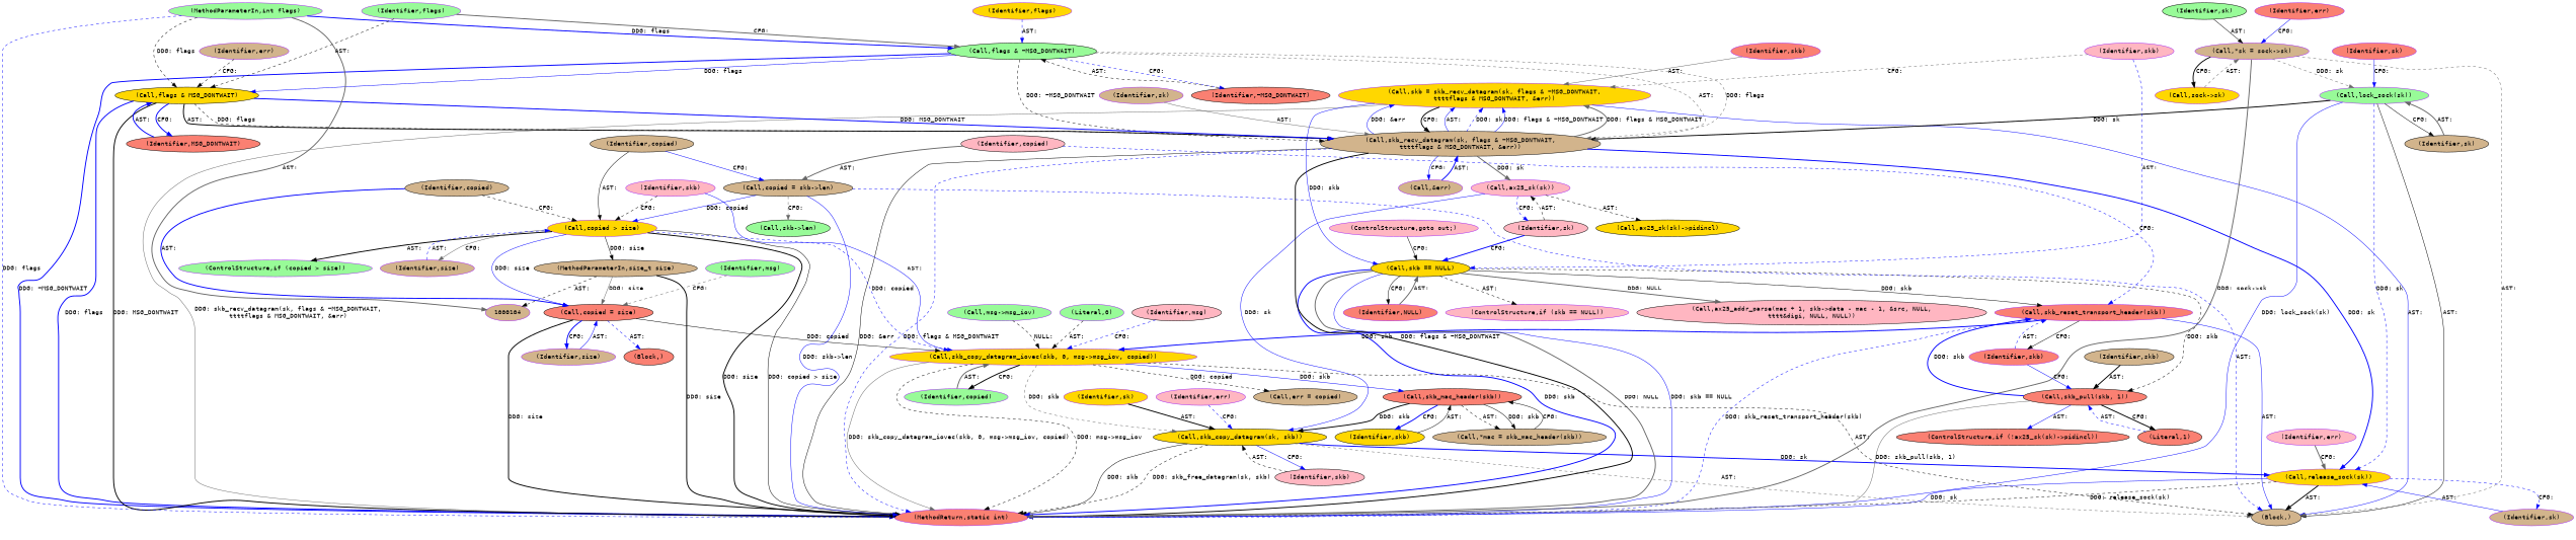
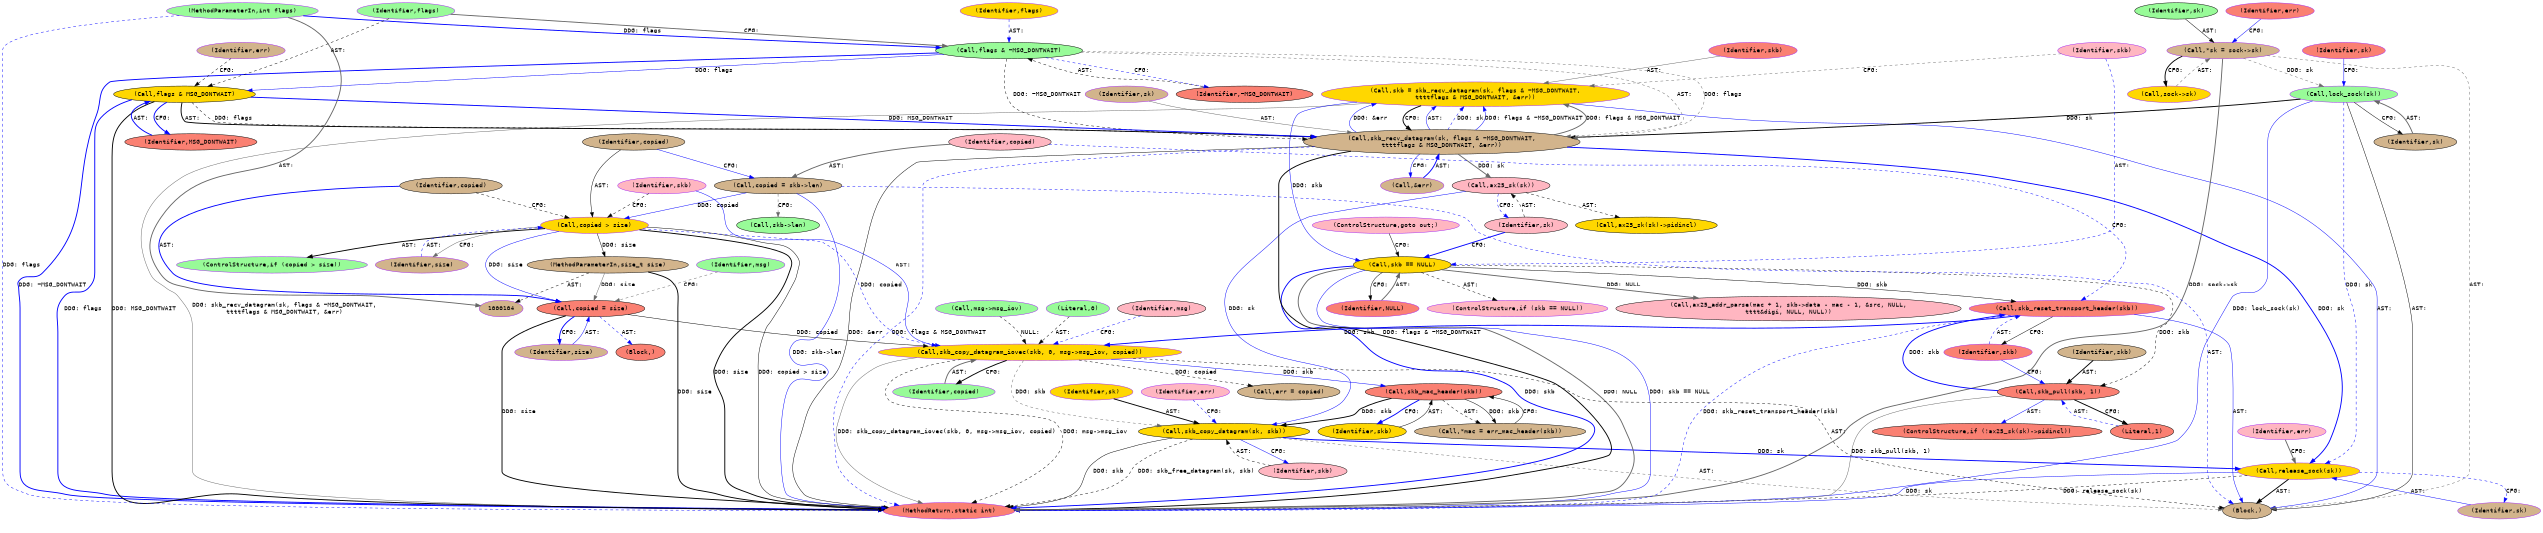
  digraph {
    fontname="DejaVu Sans Mono"
    node [color=purple fillcolor=tan fontname="DejaVu Sans Mono" style=filled]
    edge [color=blue fontname="DejaVu Sans Mono" style=dashed]
    n1 [color=black fillcolor=gold label="(Call,skb_copy_datagram(sk, skb))"]
    n2 [fillcolor=gold label="(Call,release_sock(sk))"]
    n3 [color=black label="(Block,)"]
    n4 [color=black fillcolor=lightpink label="(Identifier,skb)"]
    n5 [fillcolor=salmon label="(MethodReturn,static int)"]
    n6 [label="(Identifier,sk)"]
-   n7 [fillcolor=lightpink label="(Call,ax25_sk(sk))"]
+   n7 [color=black fillcolor=lightpink label="(Call,ax25_sk(sk))"]
    n8 [color=black fillcolor=lightpink label="(Identifier,sk)"]
    n9 [color=black fillcolor=gold label="(Call,ax25_sk(sk)->pidincl)"]
    n10 [color=black fillcolor=gold label="(Call,skb == NULL)"]
    n11 [color=black label="(Call,skb_recv_datagram(sk, flags & ~MSG_DONTWAIT,\n\t\t\t\tflags & MSG_DONTWAIT, &err))"]
    n12 [fillcolor=gold label="(Call,skb = skb_recv_datagram(sk, flags & ~MSG_DONTWAIT,\n\t\t\t\tflags & MSG_DONTWAIT, &err))"]
    n13 [label="(Call,&err)"]
    n14 [fillcolor=palegreen label="(Call,lock_sock(sk))"]
    n15 [color=black label="(Identifier,sk)"]
    n16 [label="(Call,*sk = sock->sk)"]
    n17 [fillcolor=gold label="(Call,sock->sk)"]
    n18 [color=black fillcolor=palegreen label="(Call,flags & ~MSG_DONTWAIT)"]
    n19 [color=black fillcolor=gold label="(Call,flags & MSG_DONTWAIT)"]
    n20 [color=black fillcolor=salmon label="(Identifier,~MSG_DONTWAIT)"]
    n21 [color=black fillcolor=salmon label="(Identifier,MSG_DONTWAIT)"]
    n22 [fillcolor=palegreen label="(MethodParameterIn,int flags)"]
    1000104
    n24 [fillcolor=gold label="(Call,skb_copy_datagram_iovec(skb, 0, msg->msg_iov, copied))"]
    n25 [color=black fillcolor=salmon label="(Call,skb_mac_header(skb))"]
    n26 [color=black label="(Call,err = copied)"]
    n27 [fillcolor=palegreen label="(Identifier,copied)"]
-   n28 [color=black label="(Call,*mac = skb_mac_header(skb))"]
+   n28 [color=black label="(Call,*mac = err_mac_header(skb))"]
    n29 [color=black fillcolor=gold label="(Identifier,skb)"]
    n30 [fillcolor=salmon label="(Call,skb_reset_transport_header(skb))"]
    n31 [fillcolor=salmon label="(Identifier,skb)"]
    n32 [color=black fillcolor=salmon label="(Call,skb_pull(skb, 1))"]
    n33 [fillcolor=lightpink label="(ControlStructure,if (skb == NULL))"]
    n34 [color=black fillcolor=lightpink label="(Call,ax25_addr_parse(mac + 1, skb->data - mac - 1, &src, NULL,\n\t\t\t\t&digi, NULL, NULL))"]
    n35 [fillcolor=salmon label="(Identifier,NULL)"]
    n36 [color=black fillcolor=salmon label="(Literal,1)"]
    n37 [color=black fillcolor=salmon label="(ControlStructure,if (!ax25_sk(sk)->pidincl))"]
    n38 [color=black fillcolor=salmon label="(Call,copied = size)"]
    n39 [label="(Identifier,size)"]
    n40 [color=black fillcolor=salmon label="(Block,)"]
    n41 [fillcolor=gold label="(Call,copied > size)"]
    n42 [fillcolor=palegreen label="(ControlStructure,if (copied > size))"]
    n43 [label="(Identifier,size)"]
    n44 [color=black label="(MethodParameterIn,size_t size)"]
    n45 [color=black label="(Call,copied = skb->len)"]
    n46 [color=black fillcolor=palegreen label="(Call,skb->len)"]
    n47 [fillcolor=lightpink label="(Identifier,skb)"]
    n48 [fillcolor=palegreen label="(Call,msg->msg_iov)"]
    n49 [fillcolor=palegreen label="(Identifier,msg)"]
    n50 [color=black label="(Identifier,copied)"]
    n51 [fillcolor=lightpink label="(ControlStructure,goto out;)"]
    n52 [fillcolor=palegreen label="(Literal,0)"]
    n53 [color=black fillcolor=lightpink label="(Identifier,msg)"]
    n54 [fillcolor=salmon label="(Identifier,sk)"]
    n55 [fillcolor=lightpink label="(Identifier,skb)"]
    n56 [color=black label="(Identifier,copied)"]
    n57 [fillcolor=salmon label="(Identifier,skb)"]
    n58 [label="(Identifier,sk)"]
    n59 [fillcolor=salmon label="(Identifier,err)"]
    n60 [fillcolor=lightpink label="(Identifier,err)"]
    n61 [fillcolor=gold label="(Identifier,flags)"]
    n62 [fillcolor=gold label="(Identifier,sk)"]
    n63 [fillcolor=lightpink label="(Identifier,err)"]
    n64 [color=black fillcolor=palegreen label="(Identifier,sk)"]
    n65 [label="(Identifier,err)"]
    n66 [color=black fillcolor=lightpink label="(Identifier,copied)"]
    n67 [color=black label="(Identifier,skb)"]
    n68 [fillcolor=palegreen label="(Identifier,flags)"]
    n1 -> n2 [label="DDG: sk" style=bold]
    n1 -> n3 [color=gray40 label="AST: "]
    n1 -> n4 [label="CFG: " style=solid]
    n1 -> n5 [color=black label="DDG: skb" style=solid]
    n1 -> n5 [color=black label="DDG: skb_free_datagram(sk, skb)"]
    n2 -> n3 [color=black label="AST: " style=bold]
    n2 -> n5 [label="DDG: sk" style=solid]
    n2 -> n5 [color=black label="DDG: release_sock(sk)"]
    n2 -> n6 [label="CFG: "]
    n4 -> n1 [color=black label="AST: "]
    n6 -> n2 [label="AST: " style=solid]
    n7 -> n1 [label="DDG: sk" style=solid]
    n7 -> n8 [label="CFG: "]
    n7 -> n9 [color=black label="AST: "]
    n8 -> n7 [color=black label="AST: "]
    n8 -> n10 [label="CFG: " style=bold]
    n10 -> n5 [label="DDG: skb" style=bold]
    n10 -> n5 [color=gray40 label="DDG: NULL" style=bold]
    n10 -> n5 [label="DDG: skb == NULL" style=solid]
    n10 -> n30 [color=black label="DDG: skb" style=solid]
    n10 -> n32 [color=black label="DDG: skb"]
    n10 -> n33 [color=black label="AST: "]
    n10 -> n34 [color=gray40 label="DDG: NULL" style=bold]
    n10 -> n35 [color=black label="CFG: " style=solid]
    n11 -> n2 [label="DDG: sk" style=bold]
    n11 -> n5 [color=black label="DDG: &err" style=solid]
    n11 -> n5 [label="DDG: flags & MSG_DONTWAIT"]
    n11 -> n5 [color=black label="DDG: flags & ~MSG_DONTWAIT" style=bold]
    n11 -> n7 [color=gray40 label="DDG: sk" style=bold]
    n11 -> n12 [label="AST: " style=solid]
    n11 -> n12 [label="DDG: sk"]
    n11 -> n12 [label="DDG: flags & ~MSG_DONTWAIT" style=solid]
    n11 -> n12 [color=gray40 label="DDG: flags & MSG_DONTWAIT" style=bold]
    n11 -> n12 [label="DDG: &err" style=solid]
    n11 -> n13 [label="CFG: " style=solid]
    n12 -> n3 [label="AST: " style=solid]
    n12 -> n5 [color=gray40 label="DDG: skb_recv_datagram(sk, flags & ~MSG_DONTWAIT,\n\t\t\t\tflags & MSG_DONTWAIT, &err)" style=solid]
    n12 -> n10 [label="DDG: skb" style=solid]
    n12 -> n11 [color=black label="CFG: " style=bold]
    n13 -> n11 [label="AST: " style=bold]
    n14 -> n2 [label="DDG: sk"]
    n14 -> n3 [color=black label="AST: " style=solid]
    n14 -> n5 [label="DDG: lock_sock(sk)" style=solid]
    n14 -> n11 [color=black label="DDG: sk" style=bold]
    n14 -> n15 [color=black label="CFG: " style=solid]
    n15 -> n14 [color=gray40 label="AST: " style=bold]
    n16 -> n3 [color=gray40 label="AST: "]
    n16 -> n5 [color=gray40 label="DDG: sock->sk" style=bold]
    n16 -> n14 [color=gray40 label="DDG: sk"]
    n16 -> n17 [color=black label="CFG: " style=bold]
    n17 -> n16 [color=gray40 label="AST: "]
    n18 -> n5 [label="DDG: ~MSG_DONTWAIT" style=bold]
    n18 -> n11 [color=gray40 label="AST: "]
    n18 -> n11 [color=gray40 label="DDG: flags"]
    n18 -> n11 [color=black label="DDG: ~MSG_DONTWAIT"]
    n18 -> n19 [label="DDG: flags" style=solid]
    n18 -> n20 [label="CFG: "]
    n19 -> n5 [label="DDG: flags" style=bold]
    n19 -> n5 [color=black label="DDG: MSG_DONTWAIT" style=bold]
    n19 -> n11 [color=black label="AST: " style=bold]
    n19 -> n11 [color=black label="DDG: flags"]
    n19 -> n11 [label="DDG: MSG_DONTWAIT" style=bold]
    n19 -> n21 [label="CFG: " style=bold]
    n20 -> n18 [color=black label="AST: "]
    n21 -> n19 [label="AST: " style=bold]
    n22 -> n5 [label="DDG: flags"]
    n22 -> n18 [label="DDG: flags" style=bold]
-   n22 -> n19 [color=black label="DDG: flags"]
    n22 -> 1000104 [color=gray40 label="AST: " style=bold]
    n24 -> n1 [color=gray40 label="DDG: skb"]
    n24 -> n3 [color=black label="AST: "]
    n24 -> n5 [color=gray40 label="DDG: skb_copy_datagram_iovec(skb, 0, msg->msg_iov, copied)" style=solid]
    n24 -> n5 [color=black label="DDG: msg->msg_iov"]
    n24 -> n25 [label="DDG: skb" style=solid]
    n24 -> n26 [color=black label="DDG: copied"]
    n24 -> n27 [color=black label="CFG: " style=bold]
    n25 -> n1 [color=black label="DDG: skb" style=bold]
    n25 -> n28 [color=black label="AST: "]
    n25 -> n28 [color=black label="DDG: skb" style=solid]
    n25 -> n29 [label="CFG: " style=bold]
    n27 -> n24 [color=gray40 label="AST: " style=bold]
    n28 -> n25 [color=black label="CFG: " style=solid]
    n29 -> n25 [color=black label="AST: " style=solid]
    n30 -> n3 [label="AST: " style=solid]
    n30 -> n5 [label="DDG: skb_reset_transport_header(skb)"]
    n30 -> n24 [label="DDG: skb" style=bold]
    n30 -> n31 [color=black label="CFG: " style=solid]
    n31 -> n30 [label="AST: "]
    n31 -> n32 [label="CFG: " style=solid]
    n32 -> n5 [color=gray40 label="DDG: skb_pull(skb, 1)" style=solid]
    n32 -> n30 [label="DDG: skb" style=bold]
    n32 -> n36 [color=black label="CFG: " style=bold]
    n32 -> n37 [label="AST: " style=solid]
    n35 -> n10 [color=gray40 label="AST: " style=bold]
    n36 -> n32 [label="AST: "]
    n38 -> n5 [color=black label="DDG: size" style=bold]
    n38 -> n24 [color=black label="DDG: copied" style=solid]
    n38 -> n39 [label="CFG: " style=bold]
    n38 -> n40 [label="AST: "]
    n39 -> n38 [label="AST: " style=solid]
    n41 -> n5 [color=black label="DDG: size" style=bold]
    n41 -> n5 [color=black label="DDG: copied > size" style=solid]
    n41 -> n24 [label="DDG: copied"]
    n41 -> n38 [label="DDG: size" style=solid]
    n41 -> n42 [color=black label="AST: " style=bold]
    n41 -> n43 [color=gray40 label="CFG: " style=solid]
    n41 -> n44 [color=black label="DDG: size" style=solid]
    n43 -> n41 [label="AST: "]
    n44 -> n5 [color=black label="DDG: size" style=bold]
    n44 -> 1000104 [color=black label="AST: "]
    n44 -> n38 [color=gray40 label="DDG: size" style=solid]
    n45 -> n3 [label="AST: "]
    n45 -> n5 [label="DDG: skb->len" style=solid]
    n45 -> n41 [label="DDG: copied" style=solid]
    n45 -> n46 [color=gray40 label="CFG: "]
    n47 -> n24 [label="AST: " style=solid]
    n47 -> n41 [color=black label="CFG: "]
    n48 -> n24 [color=black label="NULL: "]
    n49 -> n38 [color=gray40 label="CFG: "]
    n50 -> n38 [label="AST: " style=bold]
    n50 -> n41 [color=black label="CFG: "]
    n51 -> n10 [color=black label="CFG: " style=solid]
    n52 -> n24 [color=black label="AST: "]
    n53 -> n24 [label="CFG: "]
    n54 -> n14 [label="CFG: " style=solid]
    n55 -> n10 [label="AST: "]
    n55 -> n12 [color=gray40 label="CFG: "]
    n56 -> n41 [color=black label="AST: " style=solid]
    n56 -> n45 [label="CFG: " style=solid]
    n57 -> n12 [color=gray40 label="AST: " style=solid]
    n58 -> n11 [color=gray40 label="AST: " style=solid]
    n59 -> n16 [label="CFG: " style=solid]
    n60 -> n2 [color=gray40 label="CFG: " style=bold]
    n61 -> n18 [label="AST: "]
    n62 -> n1 [color=black label="AST: " style=bold]
    n63 -> n1 [label="CFG: "]
    n64 -> n16 [color=black label="AST: " style=solid]
    n65 -> n19 [color=black label="CFG: "]
    n66 -> n30 [label="CFG: "]
    n66 -> n45 [color=gray40 label="AST: " style=bold]
    n67 -> n32 [color=black label="AST: " style=bold]
    n68 -> n18 [color=gray40 label="CFG: " style=bold]
    n68 -> n19 [color=black label="AST: "]
  }
